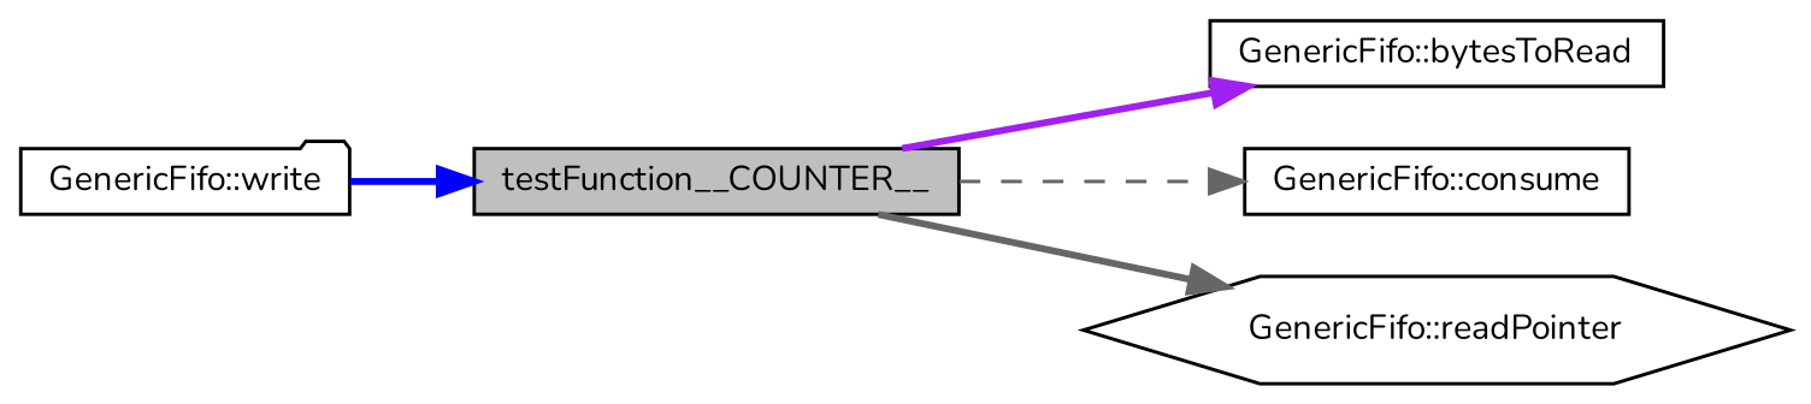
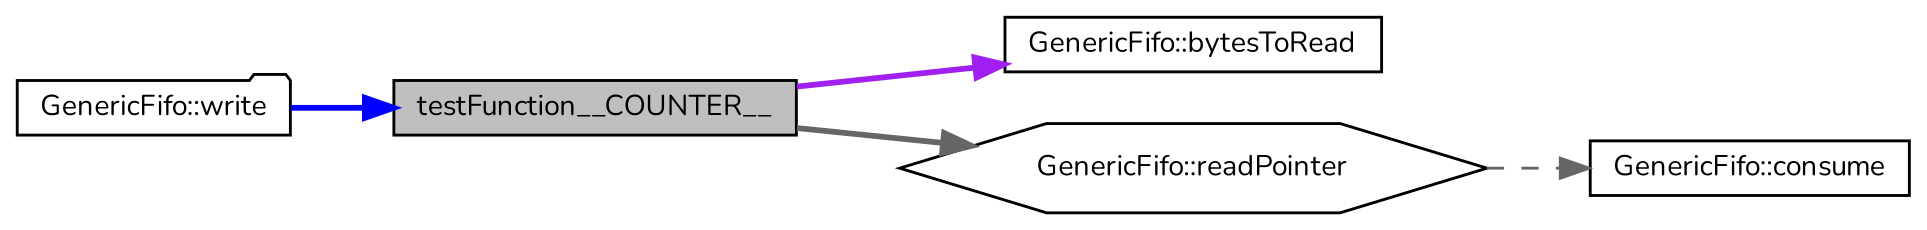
  digraph {
    fontname=Nunito
    rankdir=LR
    node [color=black fillcolor=white fontname=Nunito fontsize=10 shape=box style=filled]
    edge [color=gray40 fontname=Nunito fontsize=10 labelfontname=Helvetica labelfontsize=10 style=bold]
    n1 [fillcolor=grey75 fontcolor=black height=0.2 label=testFunction__COUNTER__ width=0.4]
    n2 [height=0.2 label="GenericFifo::bytesToRead" width=0.4]
    n3 [height=0.2 label="GenericFifo::consume" width=0.4]
    n4 [height=0.2 label="GenericFifo::readPointer" shape=hexagon width=0.4]
    n5 [height=0.2 label="GenericFifo::write" shape=folder width=0.4]
    n1 -> n2 [color=purple]
-   n1 -> n3 [style=dashed]
+   n4 -> n3 [style=dashed]
    n1 -> n4
    n5 -> n1 [color=blue]
  }
